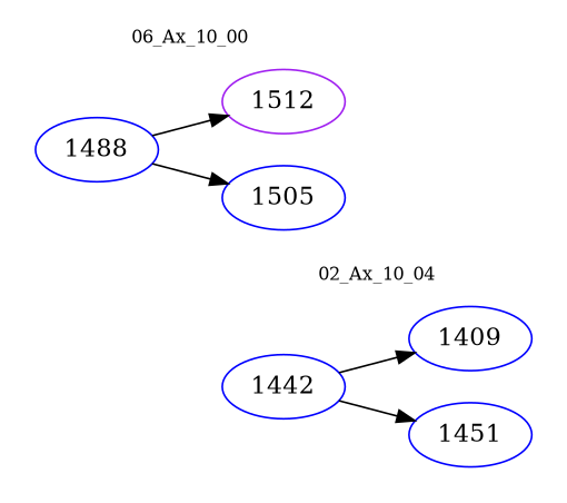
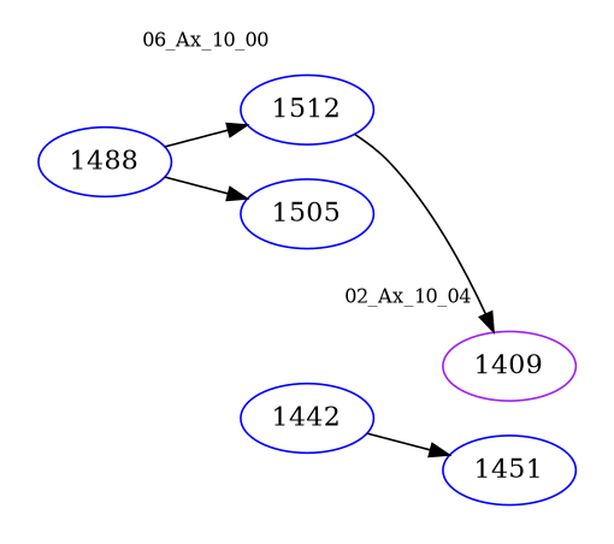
  digraph {
    rankdir=LR
    node [color=blue]
    edge [color=black]
    n1 [label=1488]
    n2 [label=1505]
-   n3 [color=purple label=1512]
+   n3 [label=1512]
    n4 [label=1442]
    n5 [label=1451]
-   n6 [label=1409]
+   n6 [color=purple label=1409]
    subgraph cluster_1 {
      color=white
      fontsize=10
      label="06_Ax_10_00"
      n1
      n2
      n3
    }
    subgraph cluster_2 {
      color=white
      fontsize=10
      label="02_Ax_10_04"
      n4
      n5
      n6
    }
    n1 -> n2
    n1 -> n3
    n4 -> n5
-   n4 -> n6
+   n3 -> n6
  }
